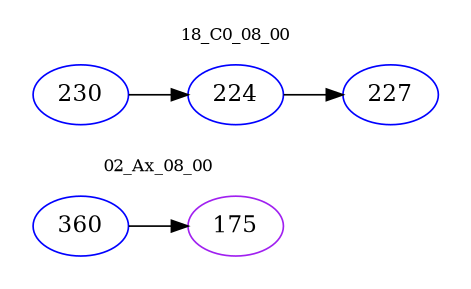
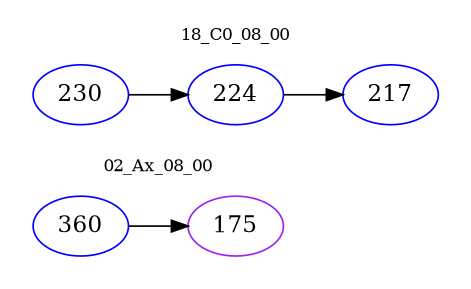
  digraph {
    rankdir=LR
    node [color=blue]
    edge [color=black]
    n1 [label=360]
    n2 [color=purple label=175]
    n3 [label=230]
    n4 [label=224]
-   n5 [label=227]
+   n5 [label=217]
    subgraph cluster_1 {
      color=white
      fontsize=10
      label="02_Ax_08_00"
      n1
      n2
    }
    subgraph cluster_2 {
      color=white
      fontsize=10
      label="18_C0_08_00"
      n3
      n4
      n5
    }
    n1 -> n2
    n3 -> n4
    n4 -> n5
  }
